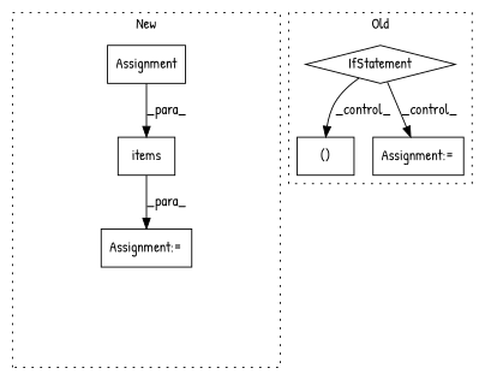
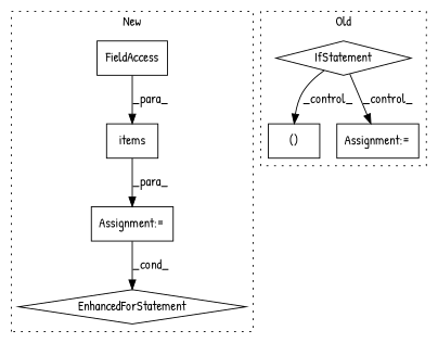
  digraph {
    fontname="Patrick Hand"
    node [a=7 fontname="Patrick Hand" l="65,2" s="2408,2513" shape=box]
    edge [fontname="Patrick Hand"]
    n1 [a=32 l=7 label=items s=2505]
    n2 [label="Assignment:="]
-   n4 [a=22 l=14 label=Assignment s=2490]
+   n3 [a=70 label=EnhancedForStatement shape=diamond]
+   n4 [a=22 l=14 label=FieldAccess s=2490]
    n5 [a=106 l=22 label="()" s=6898]
    n6 [a=25 l="4,2" label=IfStatement s="6797,6823" shape=diamond]
    n7 [l=1 label="Assignment:=" s=6940]
    subgraph cluster_1 {
      label=New
      style=dotted
      n1
      n2
+     n3
      n4
    }
    subgraph cluster_2 {
      label=Old
      style=dotted
      n5
      n6
      n7
    }
    n1 -> n2 [label=_para_]
+   n2 -> n3 [label=_cond_]
    n4 -> n1 [label=_para_]
    n6 -> n5 [label=_control_]
    n6 -> n7 [label=_control_]
  }
